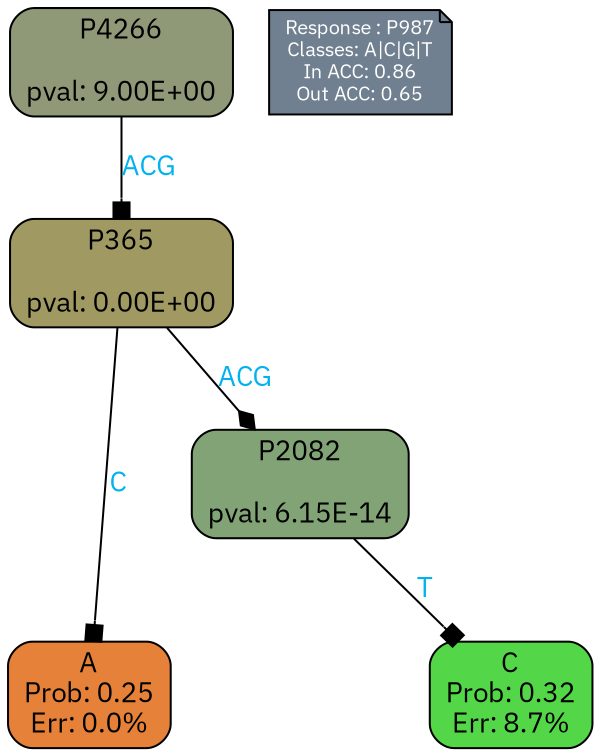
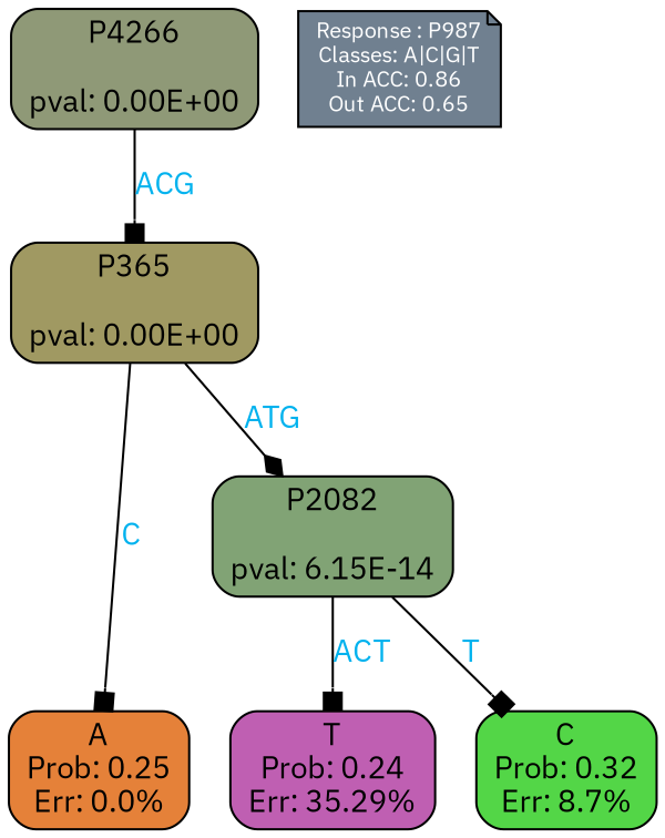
  digraph {
    fontname="IBM Plex Sans"
    ranksep=equally
    splines=polylines
    node [color=black fontname="IBM Plex Sans" shape=box style="filled, rounded"]
    edge [arrowhead=box fontcolor=deepskyblue2 fontname="IBM Plex Sans"]
+   n1 [fillcolor="#bf5fb2" label="T\nProb: 0.24\nErr: 35.29%"]
    n2 [fillcolor="#53d647" label="C\nProb: 0.32\nErr: 8.7%"]
    n3 [fillcolor="#e58139" label="A\nProb: 0.25\nErr: 0.0%"]
    n4 [align=left fillcolor=slategray fontcolor=white fontsize=10 label="Response : P987\nClasses: A|C|G|T\nIn ACC: 0.86\nOut ACC: 0.65\n" shape=note style=filled]
-   n5 [fillcolor="#8f9977" label="P4266\n\npval: 9.00E+00"]
+   n5 [fillcolor="#8f9977" label="P4266\n\npval: 0.00E+00"]
    n6 [fillcolor="#a09962" label="P365\n\npval: 0.00E+00"]
    n7 [fillcolor="#81a375" label="P2082\n\npval: 6.15E-14"]
    subgraph sub_1 {
      rank=same
+     n1
      n2
      n3
    }
    subgraph sub_2 {
      rank=same
      n4
      n5
    }
    n5 -> n6 [label=ACG]
    n6 -> n3 [label=C]
-   n6 -> n7 [arrowhead=diamond label=ACG]
+   n6 -> n7 [arrowhead=diamond label=ATG]
+   n7 -> n1 [label=ACT]
    n7 -> n2 [label=T]
  }
